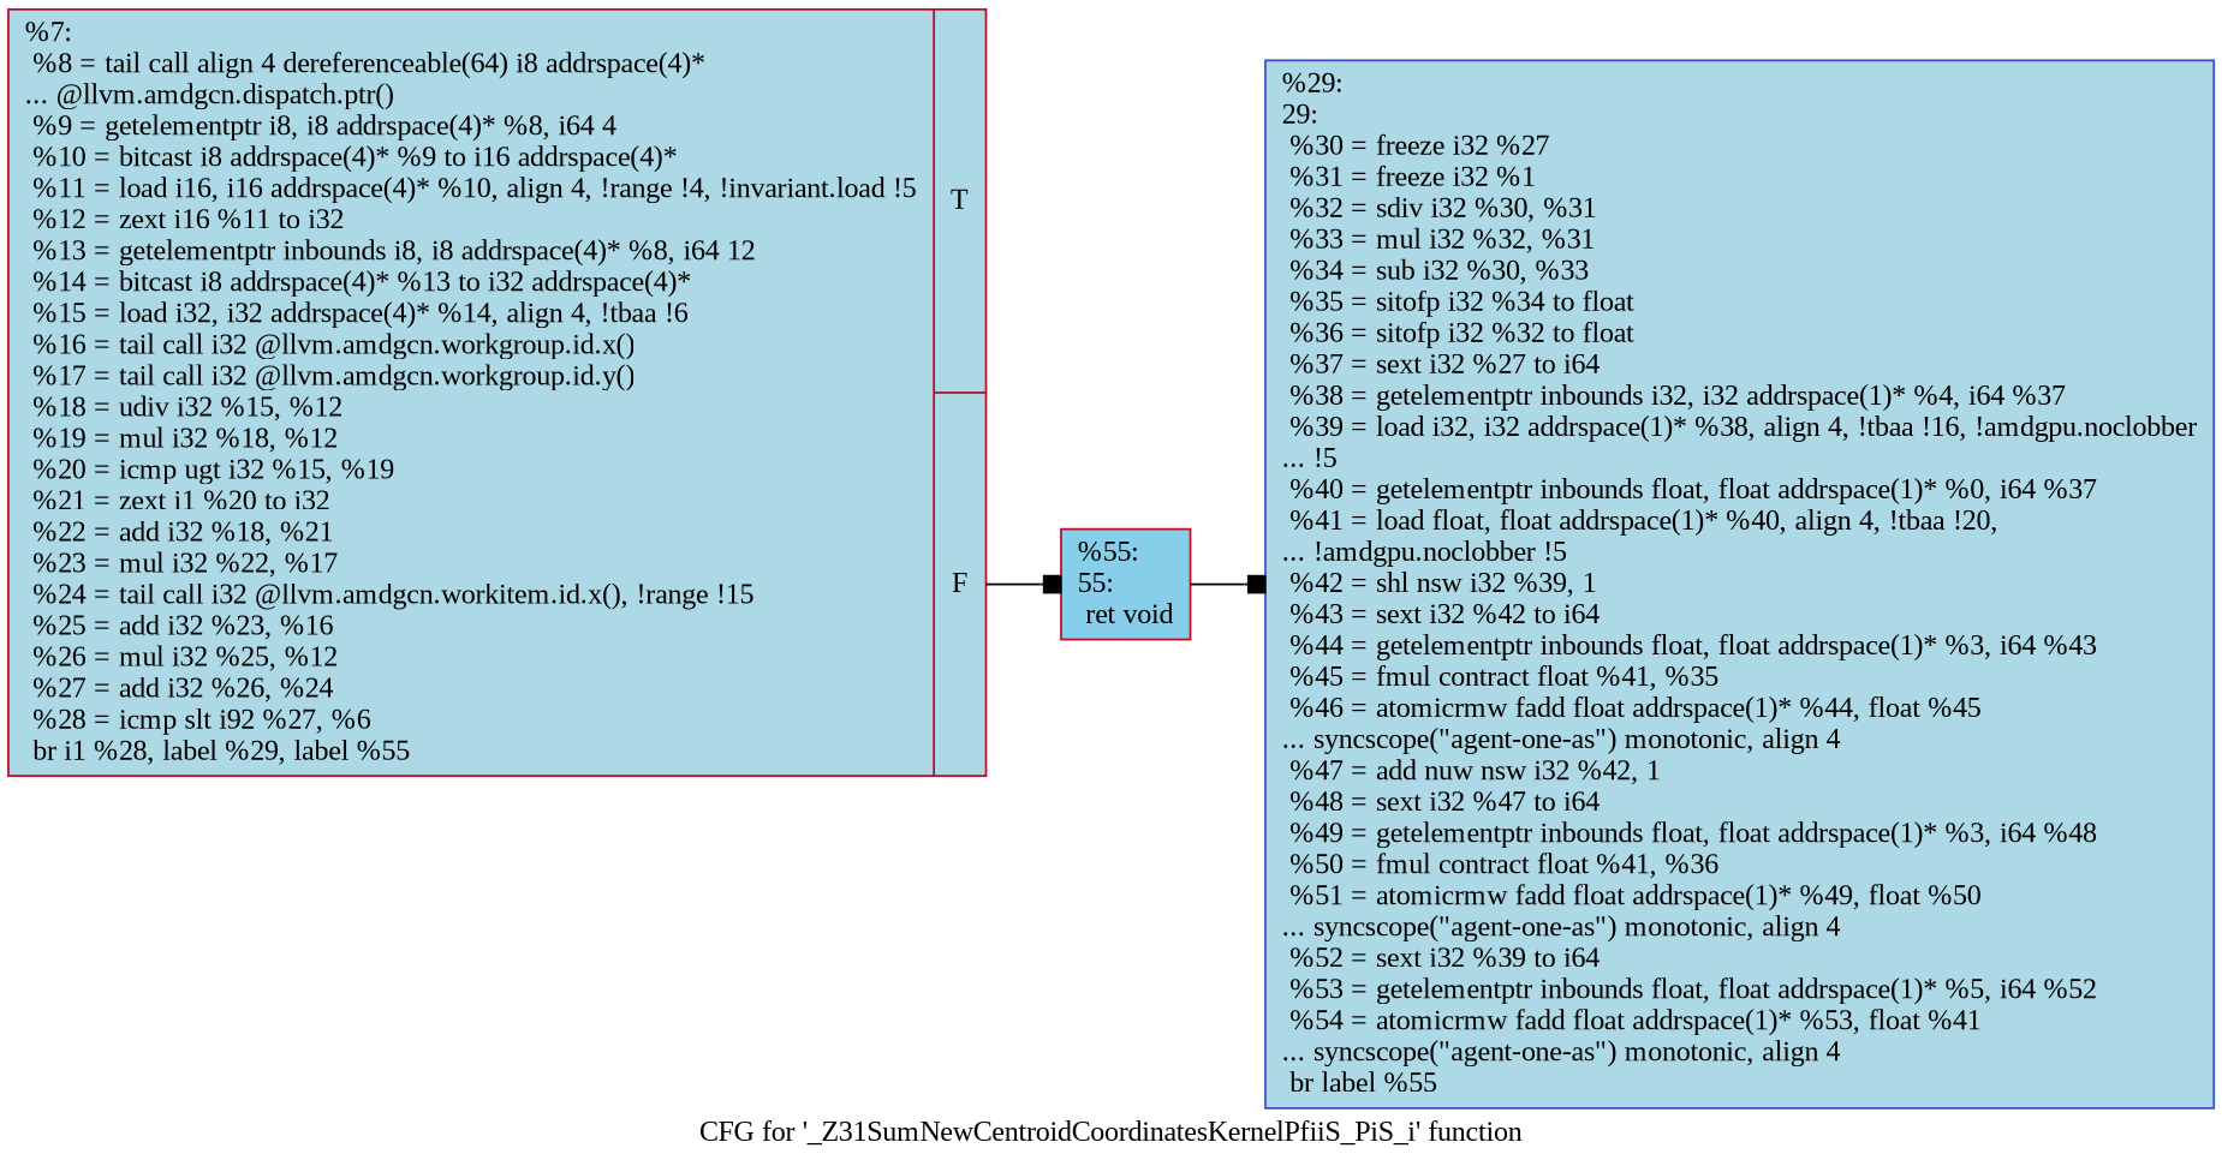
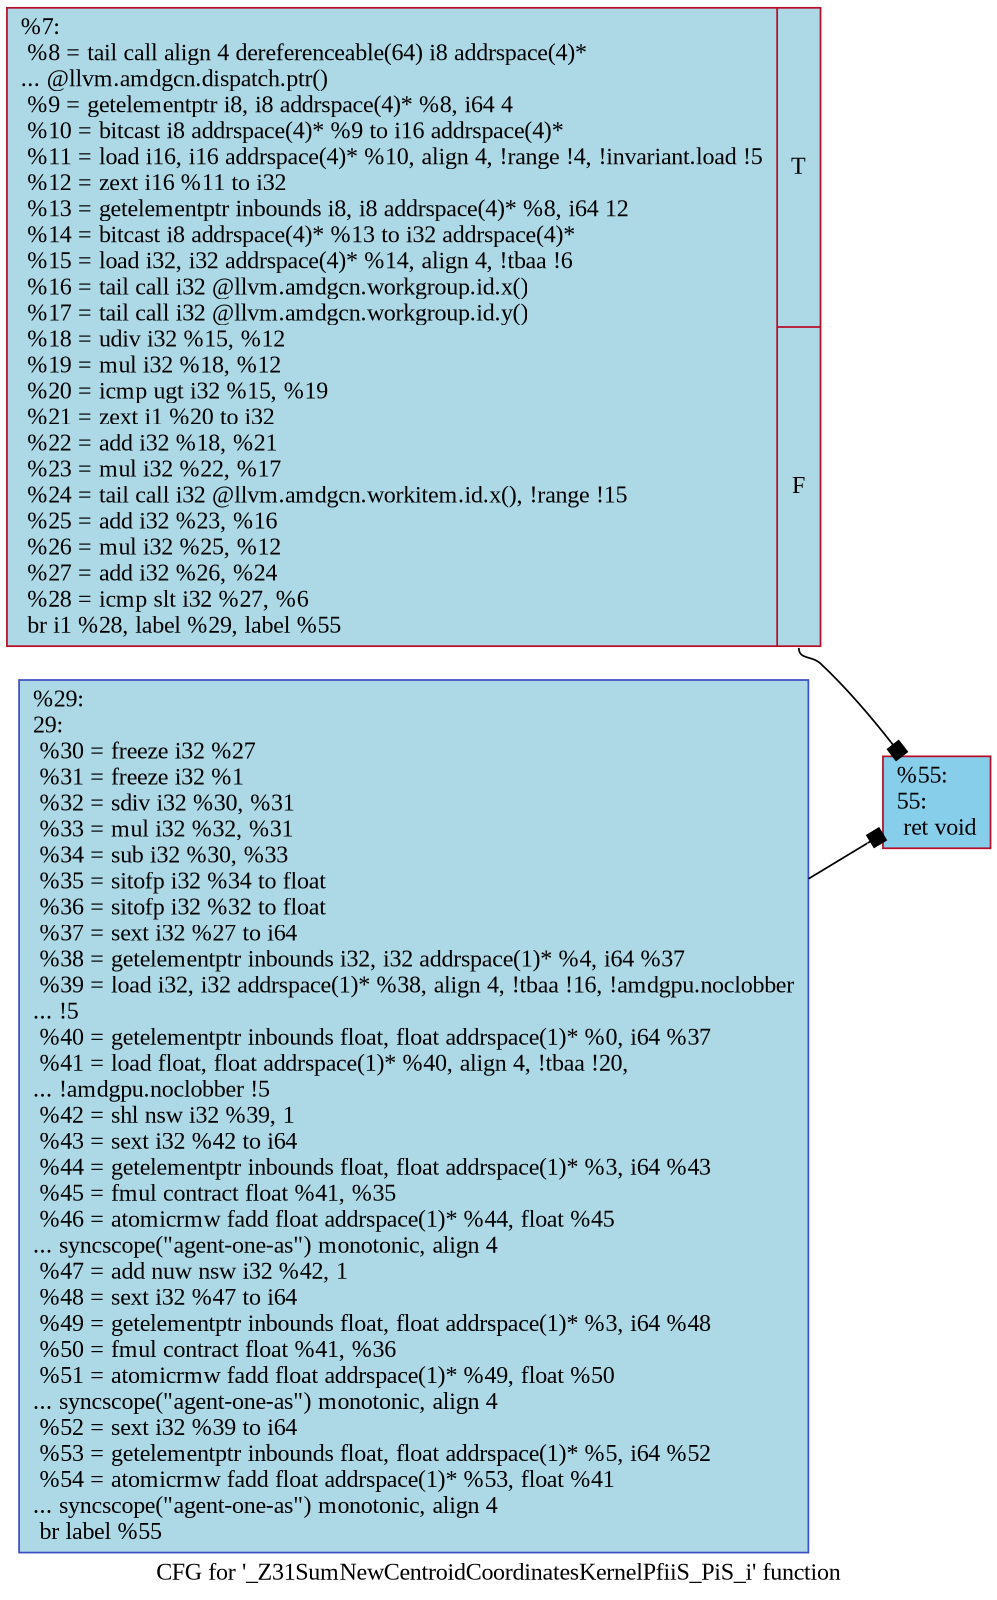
  digraph {
    fontname="Liberation Serif"
    label="CFG for '_Z31SumNewCentroidCoordinatesKernelPfiiS_PiS_i' function"
    rankdir=LR
    node [color="#b70d28ff" fillcolor=lightblue fontname="Liberation Serif" shape=record style=filled]
    edge [arrowhead=box fontname="Liberation Serif"]
-   n1 [label="{%7:\l  %8 = tail call align 4 dereferenceable(64) i8 addrspace(4)*\l... @llvm.amdgcn.dispatch.ptr()\l  %9 = getelementptr i8, i8 addrspace(4)* %8, i64 4\l  %10 = bitcast i8 addrspace(4)* %9 to i16 addrspace(4)*\l  %11 = load i16, i16 addrspace(4)* %10, align 4, !range !4, !invariant.load !5\l  %12 = zext i16 %11 to i32\l  %13 = getelementptr inbounds i8, i8 addrspace(4)* %8, i64 12\l  %14 = bitcast i8 addrspace(4)* %13 to i32 addrspace(4)*\l  %15 = load i32, i32 addrspace(4)* %14, align 4, !tbaa !6\l  %16 = tail call i32 @llvm.amdgcn.workgroup.id.x()\l  %17 = tail call i32 @llvm.amdgcn.workgroup.id.y()\l  %18 = udiv i32 %15, %12\l  %19 = mul i32 %18, %12\l  %20 = icmp ugt i32 %15, %19\l  %21 = zext i1 %20 to i32\l  %22 = add i32 %18, %21\l  %23 = mul i32 %22, %17\l  %24 = tail call i32 @llvm.amdgcn.workitem.id.x(), !range !15\l  %25 = add i32 %23, %16\l  %26 = mul i32 %25, %12\l  %27 = add i32 %26, %24\l  %28 = icmp slt i92 %27, %6\l  br i1 %28, label %29, label %55\l|{<s0>T|<s1>F}}"]
+   n1 [label="{%7:\l  %8 = tail call align 4 dereferenceable(64) i8 addrspace(4)*\l... @llvm.amdgcn.dispatch.ptr()\l  %9 = getelementptr i8, i8 addrspace(4)* %8, i64 4\l  %10 = bitcast i8 addrspace(4)* %9 to i16 addrspace(4)*\l  %11 = load i16, i16 addrspace(4)* %10, align 4, !range !4, !invariant.load !5\l  %12 = zext i16 %11 to i32\l  %13 = getelementptr inbounds i8, i8 addrspace(4)* %8, i64 12\l  %14 = bitcast i8 addrspace(4)* %13 to i32 addrspace(4)*\l  %15 = load i32, i32 addrspace(4)* %14, align 4, !tbaa !6\l  %16 = tail call i32 @llvm.amdgcn.workgroup.id.x()\l  %17 = tail call i32 @llvm.amdgcn.workgroup.id.y()\l  %18 = udiv i32 %15, %12\l  %19 = mul i32 %18, %12\l  %20 = icmp ugt i32 %15, %19\l  %21 = zext i1 %20 to i32\l  %22 = add i32 %18, %21\l  %23 = mul i32 %22, %17\l  %24 = tail call i32 @llvm.amdgcn.workitem.id.x(), !range !15\l  %25 = add i32 %23, %16\l  %26 = mul i32 %25, %12\l  %27 = add i32 %26, %24\l  %28 = icmp slt i32 %27, %6\l  br i1 %28, label %29, label %55\l|{<s0>T|<s1>F}}"]
    n2 [fillcolor=skyblue label="{%55:\l55:                                               \l  ret void\l}"]
    n3 [color="#3d50c3ff" label="{%29:\l29:                                               \l  %30 = freeze i32 %27\l  %31 = freeze i32 %1\l  %32 = sdiv i32 %30, %31\l  %33 = mul i32 %32, %31\l  %34 = sub i32 %30, %33\l  %35 = sitofp i32 %34 to float\l  %36 = sitofp i32 %32 to float\l  %37 = sext i32 %27 to i64\l  %38 = getelementptr inbounds i32, i32 addrspace(1)* %4, i64 %37\l  %39 = load i32, i32 addrspace(1)* %38, align 4, !tbaa !16, !amdgpu.noclobber\l... !5\l  %40 = getelementptr inbounds float, float addrspace(1)* %0, i64 %37\l  %41 = load float, float addrspace(1)* %40, align 4, !tbaa !20,\l... !amdgpu.noclobber !5\l  %42 = shl nsw i32 %39, 1\l  %43 = sext i32 %42 to i64\l  %44 = getelementptr inbounds float, float addrspace(1)* %3, i64 %43\l  %45 = fmul contract float %41, %35\l  %46 = atomicrmw fadd float addrspace(1)* %44, float %45\l... syncscope(\"agent-one-as\") monotonic, align 4\l  %47 = add nuw nsw i32 %42, 1\l  %48 = sext i32 %47 to i64\l  %49 = getelementptr inbounds float, float addrspace(1)* %3, i64 %48\l  %50 = fmul contract float %41, %36\l  %51 = atomicrmw fadd float addrspace(1)* %49, float %50\l... syncscope(\"agent-one-as\") monotonic, align 4\l  %52 = sext i32 %39 to i64\l  %53 = getelementptr inbounds float, float addrspace(1)* %5, i64 %52\l  %54 = atomicrmw fadd float addrspace(1)* %53, float %41\l... syncscope(\"agent-one-as\") monotonic, align 4\l  br label %55\l}"]
    n1 -> n2 [tailport=s1]
-   n2 -> n3
+   n3 -> n2
  }
